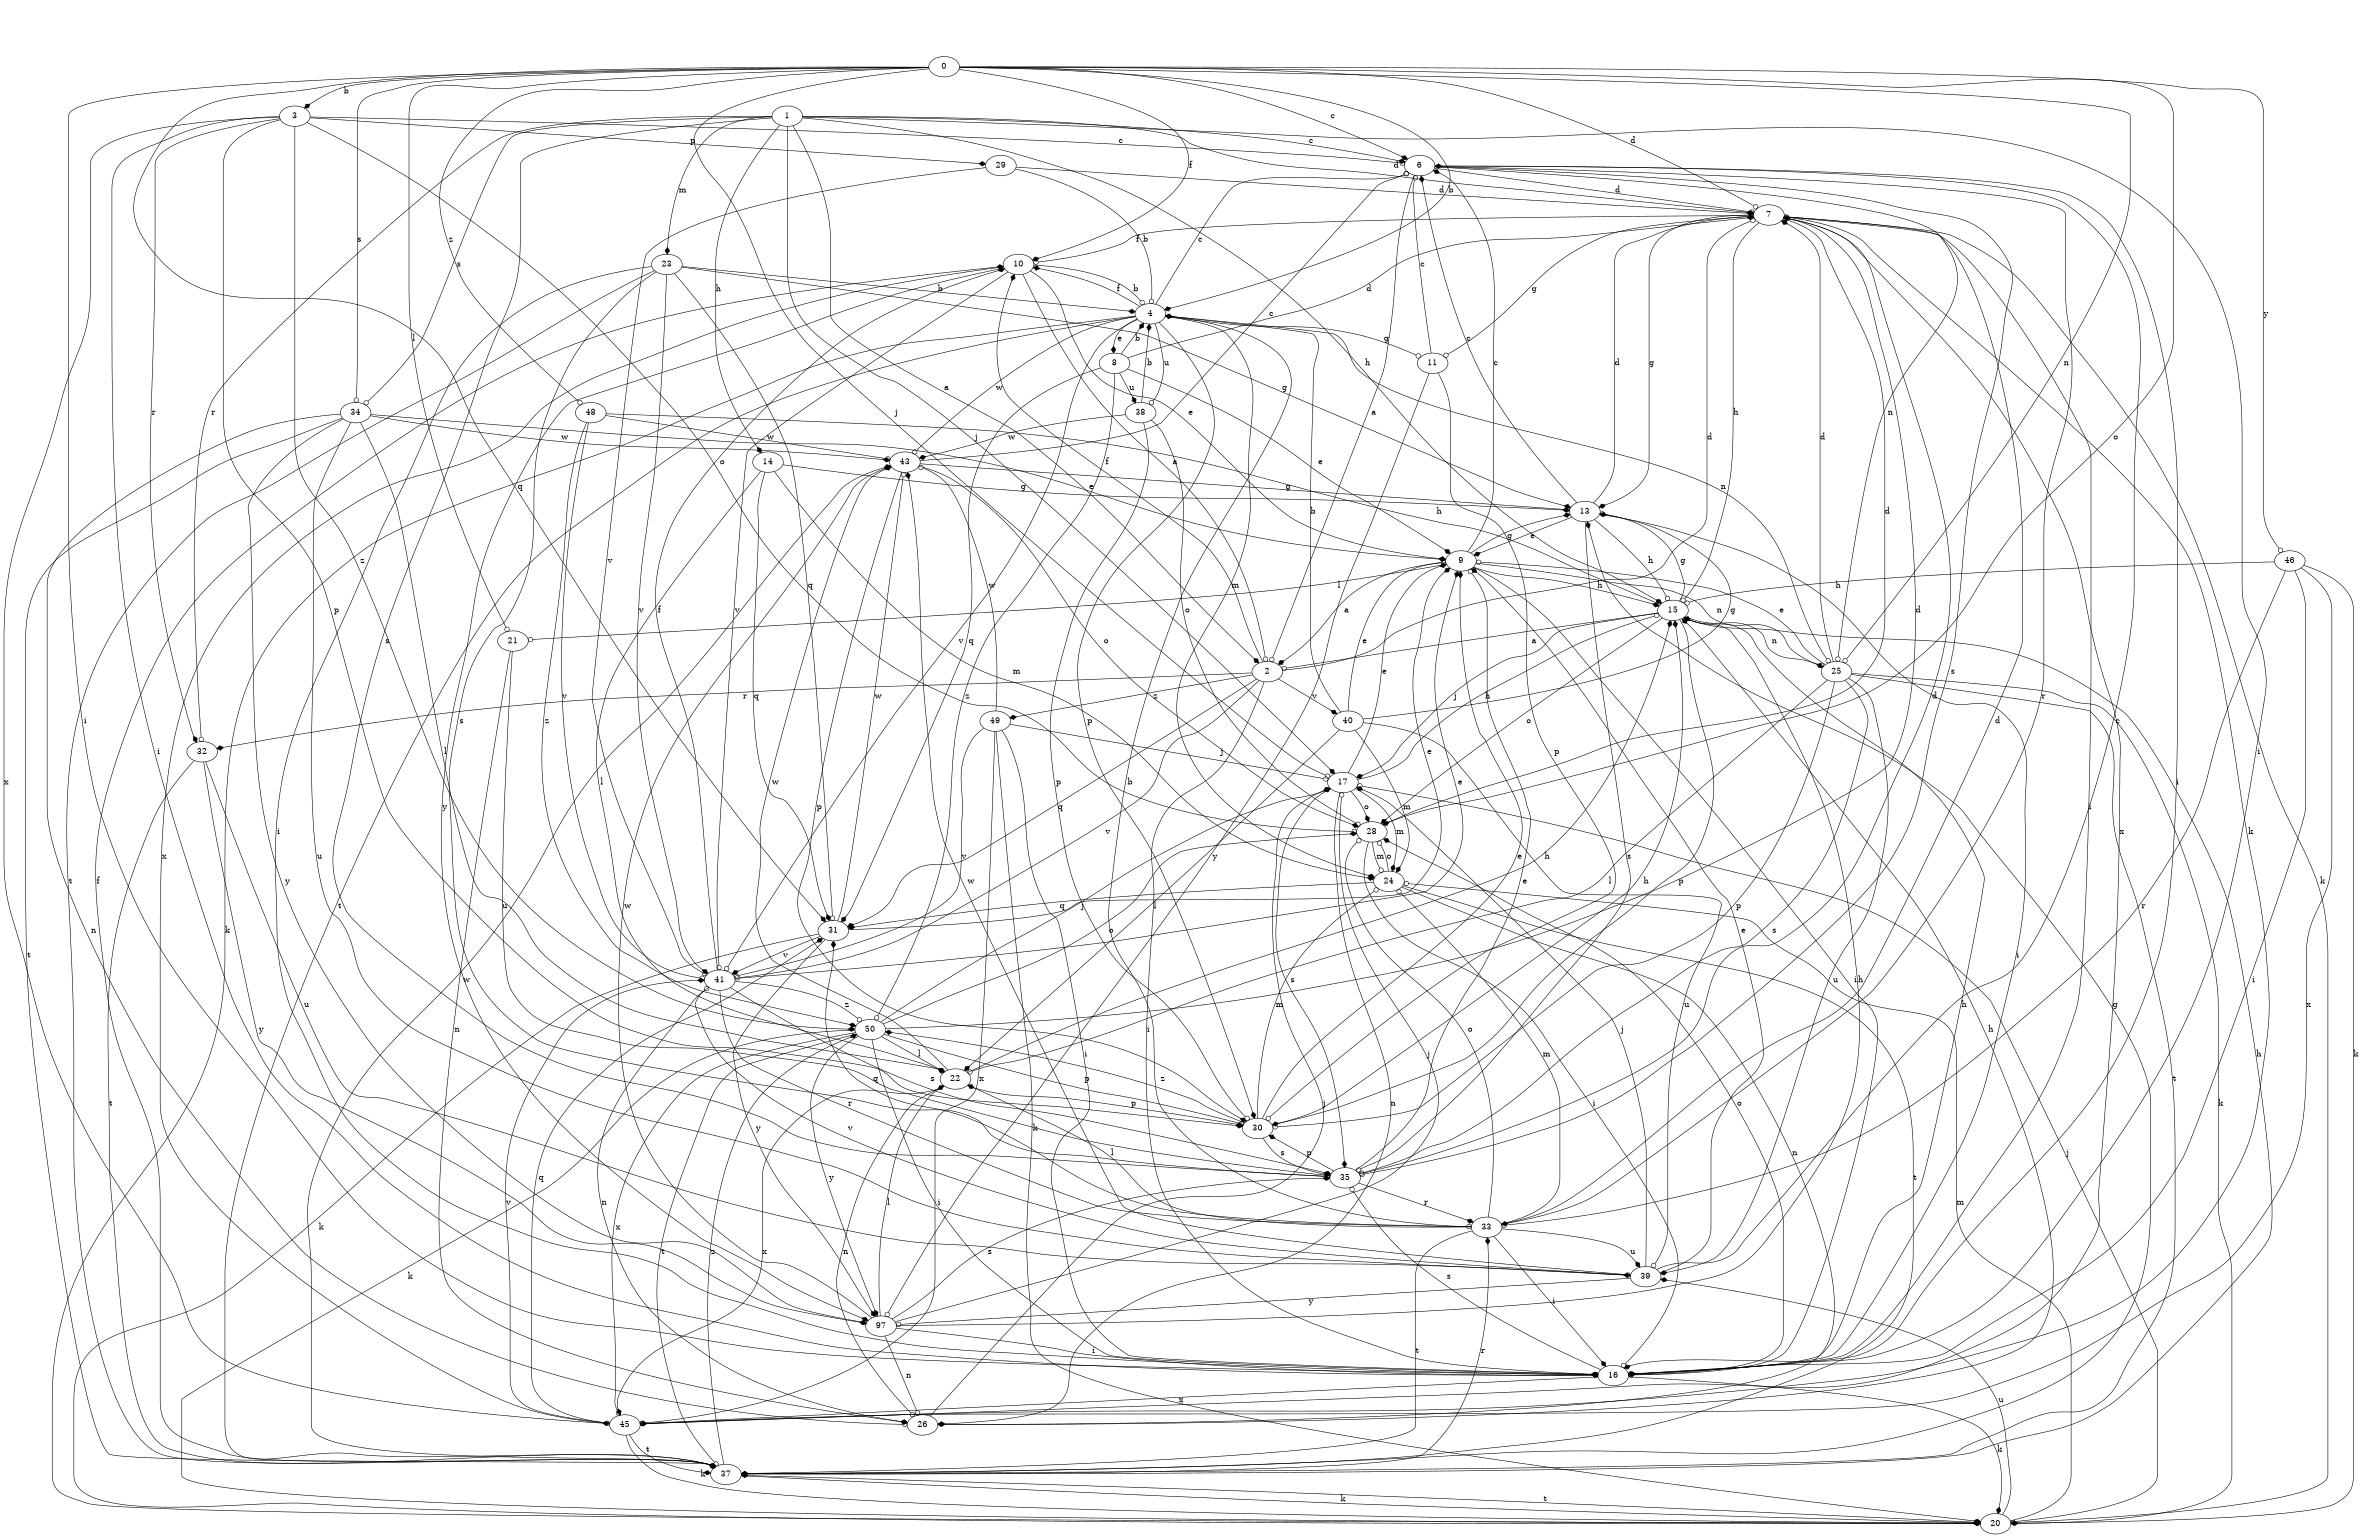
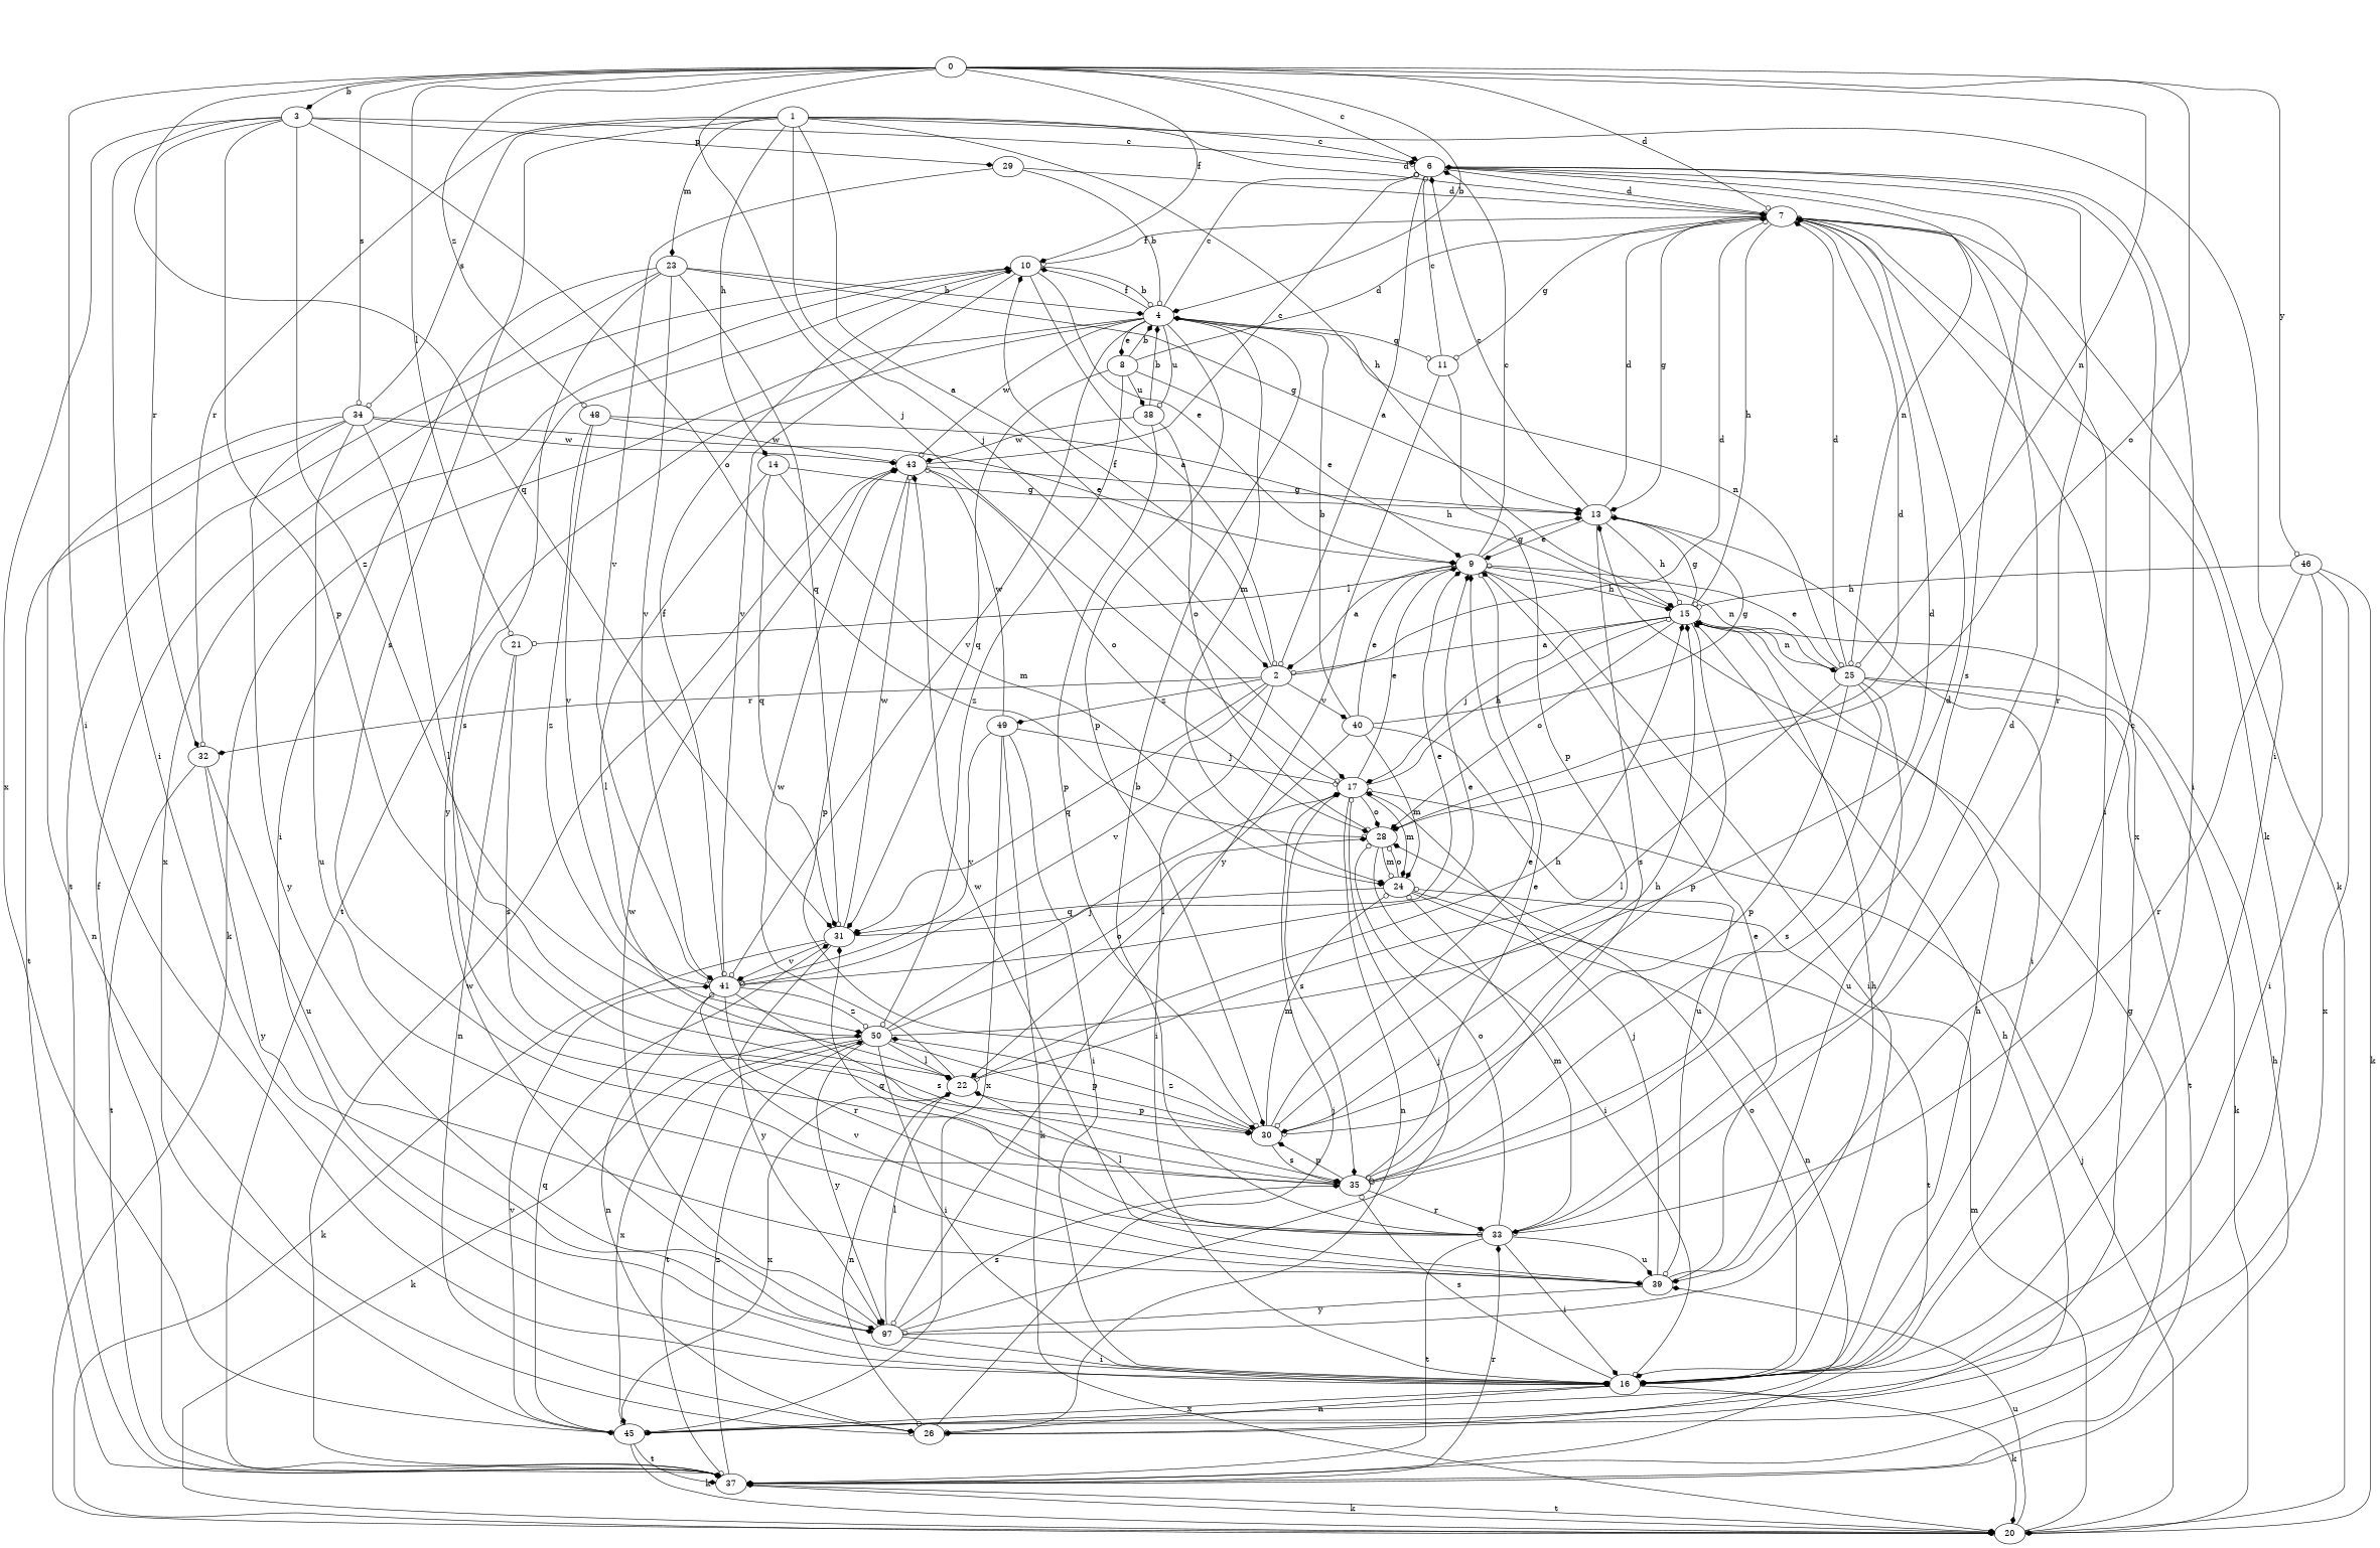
  strict digraph {
    edge [arrowhead=diamond]
    0
    3
    4
    6
    7
    10
    16
    17
    21
    25
    28
    31
    34
    46
    48
    32
    29
    30
    45
    50
    41
    8
    11
    20
    24
    37
    38
    43
    2
    35
    33
    15
    13
    9
    n35 [label=97]
    26
    22
    39
    1
    14
    23
    40
    49
    0 -> 3 [label=b]
    0 -> 4 [label=b]
    0 -> 6 [label=c]
    0 -> 7 [arrowhead=odot label=d]
    0 -> 10 [label=f]
    0 -> 16 [arrowhead=odot label=i]
    0 -> 17 [arrowhead=odot label=j]
    0 -> 21 [arrowhead=odot label=l]
    0 -> 25 [arrowhead=odot label=n]
    0 -> 28 [label=o]
    0 -> 31 [label=q]
    0 -> 34 [arrowhead=odot label=s]
    0 -> 46 [arrowhead=odot label=y]
    0 -> 48 [arrowhead=odot label=z]
    3 -> 6 [arrowhead=odot label=c]
    3 -> 16 [arrowhead=odot label=i]
    3 -> 28 [arrowhead=odot label=o]
    3 -> 32 [label=r]
    3 -> 29 [label=p]
    3 -> 30 [label=p]
    3 -> 45 [label=x]
    3 -> 50 [label=z]
    4 -> 6 [arrowhead=odot label=c]
    4 -> 10 [label=f]
    4 -> 25 [arrowhead=odot label=n]
    4 -> 30 [label=p]
    4 -> 41 [arrowhead=odot label=v]
    4 -> 8 [label=e]
    4 -> 11 [arrowhead=odot label=g]
    4 -> 20 [label=k]
    4 -> 24 [label=m]
    4 -> 37 [label=t]
    4 -> 38 [arrowhead=odot label=u]
    4 -> 43 [arrowhead=odot label=w]
    6 -> 7 [arrowhead=odot label=d]
    6 -> 16 [label=i]
    6 -> 25 [arrowhead=odot label=n]
    6 -> 2 [arrowhead=odot label=a]
    6 -> 35 [arrowhead=odot label=s]
    6 -> 33 [label=r]
    7 -> 10 [arrowhead=odot label=f]
    7 -> 16 [label=i]
    7 -> 45 [label=x]
    7 -> 11 [arrowhead=odot label=g]
    7 -> 20 [arrowhead=odot label=k]
    7 -> 15 [arrowhead=odot label=h]
    7 -> 13 [label=g]
    10 -> 4 [arrowhead=odot label=b]
    10 -> 45 [arrowhead=odot label=x]
    10 -> 41 [arrowhead=odot label=v]
    10 -> 2 [arrowhead=odot label=a]
    10 -> 9 [label=e]
    10 -> n35 [label=y]
    16 -> 28 [label=o]
    16 -> 45 [arrowhead=odot label=x]
    16 -> 20 [label=k]
    16 -> 35 [arrowhead=odot label=s]
    16 -> 15 [label=h]
-   n35 -> 26 [arrowhead=odot label=n]
+   16 -> 26 [arrowhead=odot label=n]
    17 -> 28 [label=o]
    17 -> 24 [label=m]
    17 -> 35 [label=s]
    17 -> 15 [arrowhead=odot label=h]
    17 -> 9 [label=e]
    17 -> 26 [label=n]
-   21 -> 35 [arrowhead=odot label=u]
+   21 -> 35 [arrowhead=odot label=s]
    21 -> 26 [label=n]
    25 -> 7 [label=d]
    25 -> 30 [arrowhead=odot label=p]
    25 -> 20 [label=k]
    25 -> 37 [label=t]
    25 -> 35 [arrowhead=odot label=s]
    25 -> 9 [arrowhead=odot label=e]
    25 -> 22 [arrowhead=odot label=l]
    25 -> 39 [label=u]
    28 -> 7 [arrowhead=odot label=d]
    28 -> 16 [arrowhead=odot label=i]
    28 -> 24 [arrowhead=odot label=m]
    31 -> 41 [label=v]
    31 -> 20 [label=k]
    31 -> 43 [arrowhead=odot label=w]
    31 -> 9 [label=e]
    31 -> n35 [label=y]
    34 -> 37 [arrowhead=odot label=t]
    34 -> 43 [label=w]
    34 -> 9 [label=e]
    34 -> n35 [arrowhead=odot label=y]
    34 -> 26 [arrowhead=odot label=n]
    34 -> 22 [label=l]
    34 -> 39 [label=u]
    46 -> 16 [arrowhead=odot label=i]
    46 -> 45 [arrowhead=odot label=x]
    46 -> 20 [label=k]
    46 -> 33 [arrowhead=odot label=r]
    46 -> 15 [arrowhead=odot label=h]
    48 -> 50 [label=z]
    48 -> 41 [arrowhead=odot label=v]
    48 -> 43 [arrowhead=odot label=w]
    48 -> 15 [arrowhead=odot label=h]
    32 -> 37 [arrowhead=odot label=t]
    32 -> n35 [label=y]
    32 -> 39 [arrowhead=odot label=u]
    29 -> 4 [arrowhead=odot label=b]
    29 -> 7 [label=d]
    29 -> 41 [arrowhead=odot label=v]
    30 -> 50 [label=z]
    30 -> 24 [arrowhead=odot label=m]
    30 -> 35 [label=s]
    30 -> 15 [label=h]
    30 -> 9 [label=e]
    45 -> 7 [arrowhead=odot label=k]
    45 -> 31 [label=q]
    45 -> 41 [label=v]
    45 -> 20 [label=k]
    45 -> 37 [label=t]
    50 -> 7 [label=d]
    50 -> 16 [label=i]
    50 -> 17 [label=j]
    50 -> 28 [label=o]
    50 -> 30 [arrowhead=odot label=p]
    50 -> 45 [arrowhead=odot label=x]
    50 -> 20 [arrowhead=odot label=k]
    50 -> 37 [arrowhead=odot label=t]
    50 -> n35 [label=y]
    50 -> 22 [label=l]
    41 -> 10 [label=f]
    41 -> 50 [arrowhead=odot label=z]
    41 -> 35 [label=s]
    41 -> 33 [arrowhead=odot label=r]
    41 -> 9 [label=e]
    41 -> 26 [label=n]
    8 -> 4 [label=b]
    8 -> 7 [label=d]
    8 -> 31 [label=q]
    8 -> 50 [arrowhead=odot label=z]
    8 -> 38 [label=u]
    8 -> 9 [label=e]
    11 -> 6 [arrowhead=odot label=c]
    11 -> 30 [arrowhead=odot label=p]
    11 -> n35 [arrowhead=odot label=y]
    20 -> 17 [arrowhead=odot label=j]
    20 -> 24 [arrowhead=odot label=m]
    20 -> 37 [label=t]
    20 -> 39 [label=u]
    24 -> 28 [arrowhead=odot label=o]
    24 -> 31 [label=q]
    24 -> 37 [label=t]
-   24 -> 26 [label=n]
+   24 -> 26 [arrowhead=odot label=n]
    37 -> 10 [label=f]
    37 -> 50 [label=z]
    37 -> 20 [label=k]
    37 -> 43 [label=w]
    37 -> 33 [label=r]
    37 -> 15 [label=h]
    37 -> 13 [label=g]
    38 -> 4 [label=b]
    38 -> 28 [arrowhead=odot label=o]
    38 -> 30 [arrowhead=odot label=p]
    38 -> 43 [label=w]
    43 -> 6 [arrowhead=odot label=c]
    43 -> 28 [label=o]
    43 -> 30 [label=p]
    43 -> 13 [arrowhead=odot label=g]
    2 -> 7 [arrowhead=odot label=d]
    2 -> 10 [label=f]
    2 -> 16 [arrowhead=odot label=i]
    2 -> 31 [label=q]
    2 -> 32 [label=r]
    2 -> 41 [arrowhead=odot label=v]
    2 -> 40 [label=v]
    2 -> 49 [label=z]
    35 -> 7 [arrowhead=odot label=d]
    35 -> 30 [label=p]
    35 -> 33 [label=r]
    35 -> 9 [arrowhead=odot label=e]
    33 -> 4 [label=b]
    33 -> 7 [arrowhead=odot label=d]
    33 -> 16 [label=i]
    33 -> 28 [arrowhead=odot label=o]
    33 -> 31 [label=q]
    33 -> 24 [arrowhead=odot label=m]
    33 -> 37 [label=t]
    33 -> 22 [label=l]
    33 -> 39 [label=u]
    15 -> 17 [label=j]
    15 -> 25 [arrowhead=odot label=n]
    15 -> 28 [label=o]
    15 -> 30 [label=p]
    15 -> 2 [arrowhead=odot label=a]
    15 -> 13 [arrowhead=odot label=g]
    13 -> 6 [label=c]
    13 -> 7 [arrowhead=odot label=d]
    13 -> 16 [arrowhead=odot label=i]
    13 -> 35 [arrowhead=odot label=s]
    13 -> 15 [arrowhead=odot label=h]
    13 -> 9 [label=e]
    9 -> 6 [label=c]
    9 -> 16 [arrowhead=odot label=i]
    9 -> 21 [arrowhead=odot label=l]
    9 -> 25 [label=n]
    9 -> 2 [label=a]
    9 -> 15 [label=h]
    9 -> 13 [label=g]
    n35 -> 16 [arrowhead=odot label=i]
    n35 -> 17 [arrowhead=odot label=j]
    n35 -> 43 [label=w]
    n35 -> 35 [label=s]
    n35 -> 15 [label=h]
    n35 -> 22 [label=l]
    26 -> 17 [label=j]
    26 -> 15 [label=h]
    22 -> 30 [label=p]
    22 -> 45 [label=x]
    22 -> 43 [label=w]
    22 -> 15 [label=h]
    22 -> 26 [arrowhead=odot label=n]
    39 -> 6 [label=c]
    39 -> 17 [label=j]
    39 -> 41 [arrowhead=odot label=v]
    39 -> 43 [label=w]
    39 -> 9 [label=e]
    39 -> n35 [arrowhead=odot label=y]
    1 -> 6 [label=c]
    1 -> 7 [label=d]
    1 -> 16 [label=i]
    1 -> 17 [label=j]
    1 -> 34 [arrowhead=odot label=s]
    1 -> 32 [arrowhead=odot label=r]
    1 -> 2 [label=a]
    1 -> 35 [arrowhead=odot label=s]
    1 -> 15 [label=h]
    1 -> 14 [label=h]
    1 -> 23 [label=m]
    14 -> 31 [label=q]
    14 -> 24 [label=m]
    14 -> 13 [label=g]
    14 -> 22 [arrowhead=odot label=l]
    23 -> 4 [label=b]
    23 -> 16 [arrowhead=odot label=i]
    23 -> 31 [arrowhead=odot label=q]
    23 -> 41 [label=v]
    23 -> 37 [label=t]
    23 -> 35 [arrowhead=odot label=s]
    23 -> 13 [label=g]
    40 -> 4 [label=b]
    40 -> 24 [label=m]
    40 -> 13 [label=g]
    40 -> 9 [arrowhead=odot label=e]
    40 -> 22 [label=l]
    40 -> 39 [arrowhead=odot label=u]
    49 -> 16 [label=i]
    49 -> 17 [arrowhead=odot label=j]
    49 -> 45 [arrowhead=odot label=x]
    49 -> 41 [arrowhead=odot label=v]
    49 -> 20 [label=k]
    49 -> 43 [arrowhead=odot label=w]
  }
